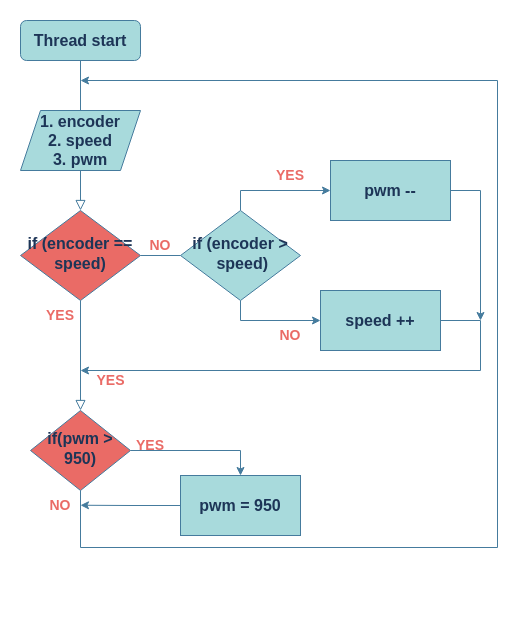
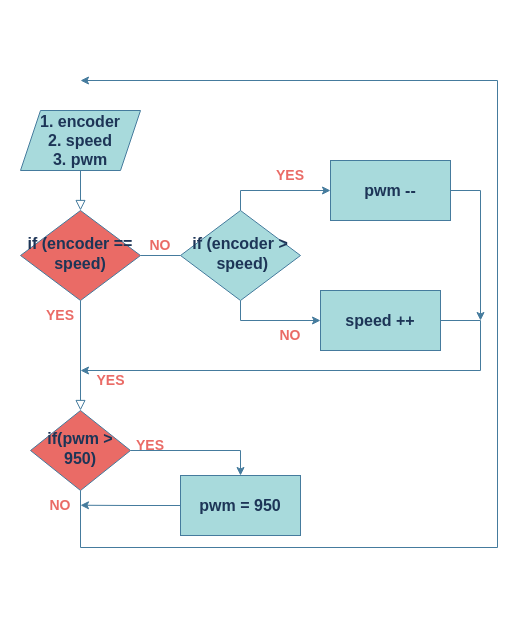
  <mxCell id="0" />
  <mxCell id="1" parent="0" />
  <mxCell id="2" value="" style="rounded=0;html=1;jettySize=auto;orthogonalLoop=1;fontSize=11;endArrow=block;endFill=0;endSize=8;strokeWidth=1;shadow=0;labelBackgroundColor=none;edgeStyle=orthogonalEdgeStyle;startArrow=none;strokeColor=#457B9D;fontColor=#1D3557;" parent="1" source="8" target="5" edge="1"><mxGeometry relative="1" as="geometry" /></mxCell>
- <mxCell id="3" value="Thread start" style="rounded=1;whiteSpace=wrap;html=1;fontSize=16;glass=0;strokeWidth=1;shadow=0;fillColor=#A8DADC;strokeColor=#457B9D;fontColor=#1D3557;fontStyle=1" parent="1" vertex="1"><mxGeometry x="20" y="20" width="120" height="40" as="geometry" /></mxCell>
  <mxCell id="4" value="YES" style="rounded=0;html=1;jettySize=auto;orthogonalLoop=1;fontSize=14;endArrow=block;endFill=0;endSize=8;strokeWidth=1;shadow=0;labelBackgroundColor=none;edgeStyle=orthogonalEdgeStyle;strokeColor=#457B9D;fontColor=#EA6B66;fontStyle=1" parent="1" source="5" target="7" edge="1"><mxGeometry x="0.455" y="30" relative="1" as="geometry"><mxPoint as="offset" /></mxGeometry></mxCell>
  <mxCell id="5" value="if (encoder == speed)" style="rhombus;whiteSpace=wrap;html=1;shadow=0;fontFamily=Helvetica;fontSize=16;align=center;strokeWidth=1;spacing=6;spacingTop=-4;fillColor=#EA6B66;strokeColor=#457B9D;fontColor=#1D3557;fontStyle=1" parent="1" vertex="1"><mxGeometry x="20" y="210" width="120" height="90" as="geometry" /></mxCell>
  <mxCell id="6" style="edgeStyle=orthogonalEdgeStyle;rounded=0;sketch=0;orthogonalLoop=1;jettySize=auto;html=1;shadow=0;endFill=1;entryX=0.5;entryY=0;entryDx=0;entryDy=0;strokeColor=#457B9D;fontColor=#1D3557;labelBackgroundColor=#F1FAEE;" parent="1" source="7" target="19" edge="1"><mxGeometry relative="1" as="geometry"><mxPoint x="220" y="450" as="targetPoint" /></mxGeometry></mxCell>
  <mxCell id="7" value="if(pwm &amp;gt; 950)" style="rhombus;whiteSpace=wrap;html=1;shadow=0;fontFamily=Helvetica;fontSize=16;align=center;strokeWidth=1;spacing=6;spacingTop=-4;fillColor=#EA6B66;strokeColor=#457B9D;fontColor=#1D3557;fontStyle=1" parent="1" vertex="1"><mxGeometry x="30" y="410" width="100" height="80" as="geometry" /></mxCell>
  <mxCell id="8" value="1. encoder&lt;br style=&quot;font-size: 16px;&quot;&gt;2. speed&lt;br style=&quot;font-size: 16px;&quot;&gt;3. pwm&lt;br style=&quot;font-size: 16px;&quot;&gt;" style="shape=parallelogram;perimeter=parallelogramPerimeter;whiteSpace=wrap;html=1;fixedSize=1;fillColor=#A8DADC;strokeColor=#457B9D;fontColor=#1D3557;fontStyle=1;fontSize=16;" parent="1" vertex="1"><mxGeometry x="20" y="110" width="120" height="60" as="geometry" /></mxCell>
- <mxCell id="9" value="" style="rounded=0;html=1;jettySize=auto;orthogonalLoop=1;fontSize=11;endArrow=none;endFill=0;endSize=8;strokeWidth=1;shadow=0;labelBackgroundColor=none;edgeStyle=orthogonalEdgeStyle;strokeColor=#457B9D;fontColor=#1D3557;" parent="1" source="3" target="8" edge="1"><mxGeometry relative="1" as="geometry"><mxPoint x="80" y="70" as="sourcePoint" /><mxPoint x="80" y="220" as="targetPoint" /></mxGeometry></mxCell>
  <mxCell id="10" style="edgeStyle=orthogonalEdgeStyle;rounded=0;orthogonalLoop=1;jettySize=auto;html=1;entryX=0;entryY=0.5;entryDx=0;entryDy=0;strokeColor=#457B9D;fontColor=#1D3557;labelBackgroundColor=#F1FAEE;" parent="1" source="12" edge="1"><mxGeometry relative="1" as="geometry"><mxPoint x="320" y="320" as="targetPoint" /><Array as="points"><mxPoint x="240" y="320" /></Array></mxGeometry></mxCell>
  <mxCell id="11" style="edgeStyle=orthogonalEdgeStyle;rounded=0;sketch=0;orthogonalLoop=1;jettySize=auto;html=1;shadow=0;endFill=1;entryX=0;entryY=0.5;entryDx=0;entryDy=0;strokeColor=#457B9D;fontColor=#1D3557;labelBackgroundColor=#F1FAEE;" parent="1" source="12" target="17" edge="1"><mxGeometry relative="1" as="geometry"><mxPoint x="240" y="180" as="targetPoint" /><Array as="points"><mxPoint x="240" y="190" /></Array></mxGeometry></mxCell>
  <mxCell id="12" value="if (encoder &amp;gt;&lt;br style=&quot;font-size: 16px;&quot;&gt;&amp;nbsp;speed)" style="rhombus;whiteSpace=wrap;html=1;shadow=0;fontFamily=Helvetica;fontSize=16;align=center;strokeWidth=1;spacing=6;spacingTop=-4;fillColor=#A8DADC;strokeColor=#457B9D;fontColor=#1D3557;fontStyle=1" parent="1" vertex="1"><mxGeometry x="180" y="210" width="120" height="90" as="geometry" /></mxCell>
  <mxCell id="13" value="" style="edgeStyle=orthogonalEdgeStyle;rounded=0;html=1;jettySize=auto;orthogonalLoop=1;fontSize=11;endArrow=none;endFill=0;endSize=8;strokeWidth=1;shadow=0;labelBackgroundColor=none;strokeColor=#457B9D;fontColor=#1D3557;" parent="1" source="5" target="12" edge="1"><mxGeometry y="10" relative="1" as="geometry"><mxPoint as="offset" /><mxPoint x="140" y="255" as="sourcePoint" /><mxPoint x="320" y="255" as="targetPoint" /></mxGeometry></mxCell>
  <mxCell id="14" style="edgeStyle=orthogonalEdgeStyle;rounded=0;orthogonalLoop=1;jettySize=auto;html=1;strokeColor=#457B9D;fontColor=#1D3557;labelBackgroundColor=#F1FAEE;" parent="1" source="15" edge="1"><mxGeometry relative="1" as="geometry"><mxPoint x="80" y="370" as="targetPoint" /><Array as="points"><mxPoint x="480" y="320" /><mxPoint x="480" y="370" /></Array></mxGeometry></mxCell>
  <mxCell id="15" value="speed ++" style="rounded=0;whiteSpace=wrap;html=1;fillColor=#A8DADC;strokeColor=#457B9D;fontColor=#1D3557;fontStyle=1;fontSize=16;" parent="1" vertex="1"><mxGeometry x="320" y="290" width="120" height="60" as="geometry" /></mxCell>
  <mxCell id="16" style="edgeStyle=orthogonalEdgeStyle;rounded=0;orthogonalLoop=1;jettySize=auto;html=1;strokeColor=#457B9D;fontColor=#1D3557;labelBackgroundColor=#F1FAEE;" parent="1" source="17" edge="1"><mxGeometry relative="1" as="geometry"><mxPoint x="480" y="320" as="targetPoint" /><Array as="points"><mxPoint x="480" y="190" /><mxPoint x="480" y="320" /></Array></mxGeometry></mxCell>
  <mxCell id="17" value="pwm --" style="rounded=0;whiteSpace=wrap;html=1;fillColor=#A8DADC;strokeColor=#457B9D;fontColor=#1D3557;fontStyle=1;fontSize=16;" parent="1" vertex="1"><mxGeometry x="330" y="160" width="120" height="60" as="geometry" /></mxCell>
  <mxCell id="18" style="edgeStyle=orthogonalEdgeStyle;rounded=0;sketch=0;orthogonalLoop=1;jettySize=auto;html=1;exitX=0;exitY=0.5;exitDx=0;exitDy=0;shadow=0;endFill=1;strokeColor=#457B9D;fontColor=#1D3557;labelBackgroundColor=#F1FAEE;" parent="1" source="19" edge="1"><mxGeometry relative="1" as="geometry"><mxPoint x="80" y="504.75" as="targetPoint" /></mxGeometry></mxCell>
  <mxCell id="19" value="pwm = 950" style="rounded=0;whiteSpace=wrap;html=1;fillColor=#A8DADC;strokeColor=#457B9D;fontColor=#1D3557;fontStyle=1;fontSize=16;" parent="1" vertex="1"><mxGeometry x="180" y="475" width="120" height="60" as="geometry" /></mxCell>
  <mxCell id="20" value="NO" style="text;html=1;strokeColor=none;fillColor=none;align=center;verticalAlign=middle;whiteSpace=wrap;rounded=0;fontColor=#EA6B66;fontStyle=1;fontSize=14;" parent="1" vertex="1"><mxGeometry x="260" y="320" width="60" height="30" as="geometry" /></mxCell>
  <mxCell id="21" value="YES" style="text;html=1;strokeColor=none;fillColor=none;align=center;verticalAlign=middle;whiteSpace=wrap;rounded=0;fontColor=#EA6B66;fontStyle=1;fontSize=14;" parent="1" vertex="1"><mxGeometry x="260" y="160" width="60" height="30" as="geometry" /></mxCell>
  <mxCell id="22" style="edgeStyle=orthogonalEdgeStyle;rounded=0;sketch=0;orthogonalLoop=1;jettySize=auto;html=1;shadow=0;endFill=1;strokeColor=#457B9D;fontColor=#1D3557;labelBackgroundColor=#F1FAEE;exitX=0.5;exitY=1;exitDx=0;exitDy=0;" parent="1" source="7" edge="1"><mxGeometry relative="1" as="geometry"><mxPoint x="80" y="80" as="targetPoint" /><Array as="points"><mxPoint x="80" y="547" /><mxPoint x="497" y="547" /><mxPoint x="497" y="80" /></Array><mxPoint x="75" y="565" as="sourcePoint" /></mxGeometry></mxCell>
  <mxCell id="23" value="YES" style="text;html=1;strokeColor=none;fillColor=none;align=center;verticalAlign=middle;whiteSpace=wrap;rounded=0;fontColor=#EA6B66;fontStyle=1;fontSize=14;" parent="1" vertex="1"><mxGeometry x="30" y="300" width="60" height="30" as="geometry" /></mxCell>
  <mxCell id="24" value="NO" style="text;html=1;strokeColor=none;fillColor=none;align=center;verticalAlign=middle;whiteSpace=wrap;rounded=0;fontColor=#EA6B66;fontStyle=1;fontSize=14;" parent="1" vertex="1"><mxGeometry x="130" y="230" width="60" height="30" as="geometry" /></mxCell>
  <mxCell id="25" value="YES" style="text;html=1;strokeColor=none;fillColor=none;align=center;verticalAlign=middle;whiteSpace=wrap;rounded=0;fontColor=#EA6B66;fontStyle=1;fontSize=14;" parent="1" vertex="1"><mxGeometry x="120" y="430" width="60" height="30" as="geometry" /></mxCell>
  <mxCell id="26" style="edgeStyle=orthogonalEdgeStyle;rounded=0;sketch=0;orthogonalLoop=1;jettySize=auto;html=1;exitX=0.5;exitY=1;exitDx=0;exitDy=0;shadow=0;endFill=1;strokeColor=#457B9D;fontColor=#1D3557;labelBackgroundColor=#F1FAEE;" parent="1" edge="1"><mxGeometry relative="1" as="geometry"><mxPoint x="150" y="605" as="sourcePoint" /><mxPoint x="150" y="605" as="targetPoint" /></mxGeometry></mxCell>
  <mxCell id="27" value="NO" style="text;html=1;strokeColor=none;fillColor=none;align=center;verticalAlign=middle;whiteSpace=wrap;rounded=0;fontColor=#EA6B66;fontStyle=1;fontSize=14;" vertex="1" parent="1"><mxGeometry x="30" y="490" width="60" height="30" as="geometry" /></mxCell>
